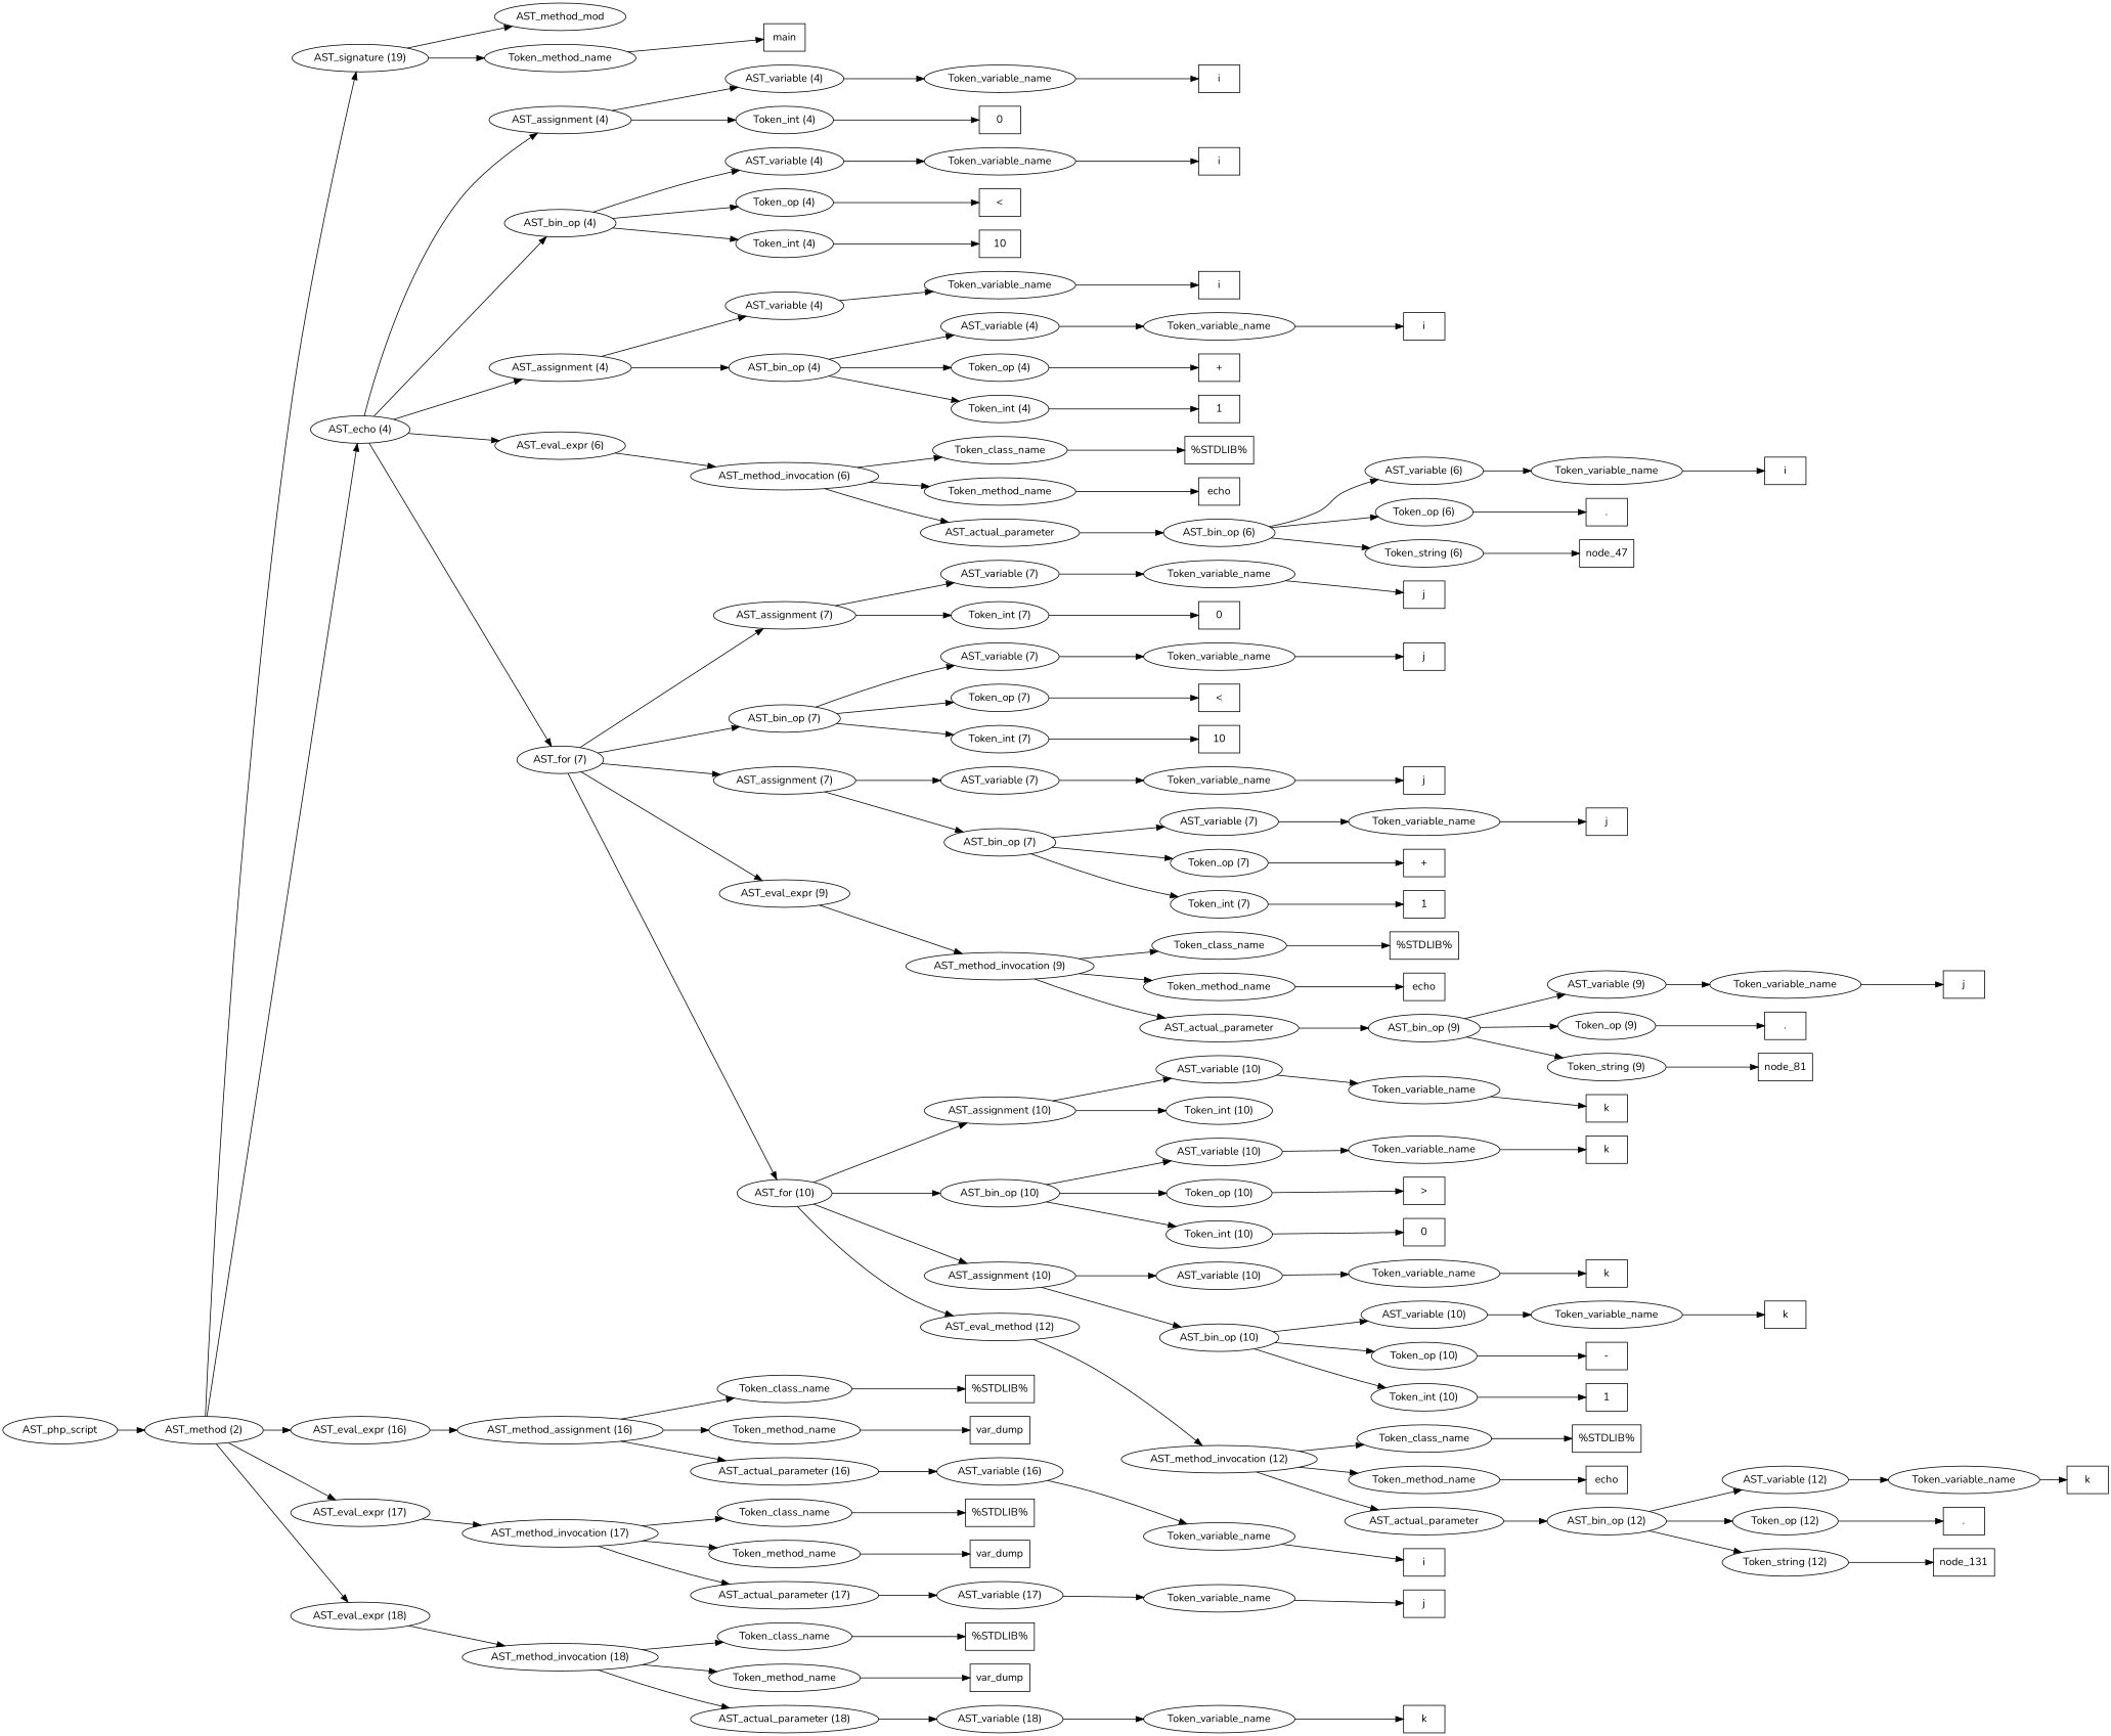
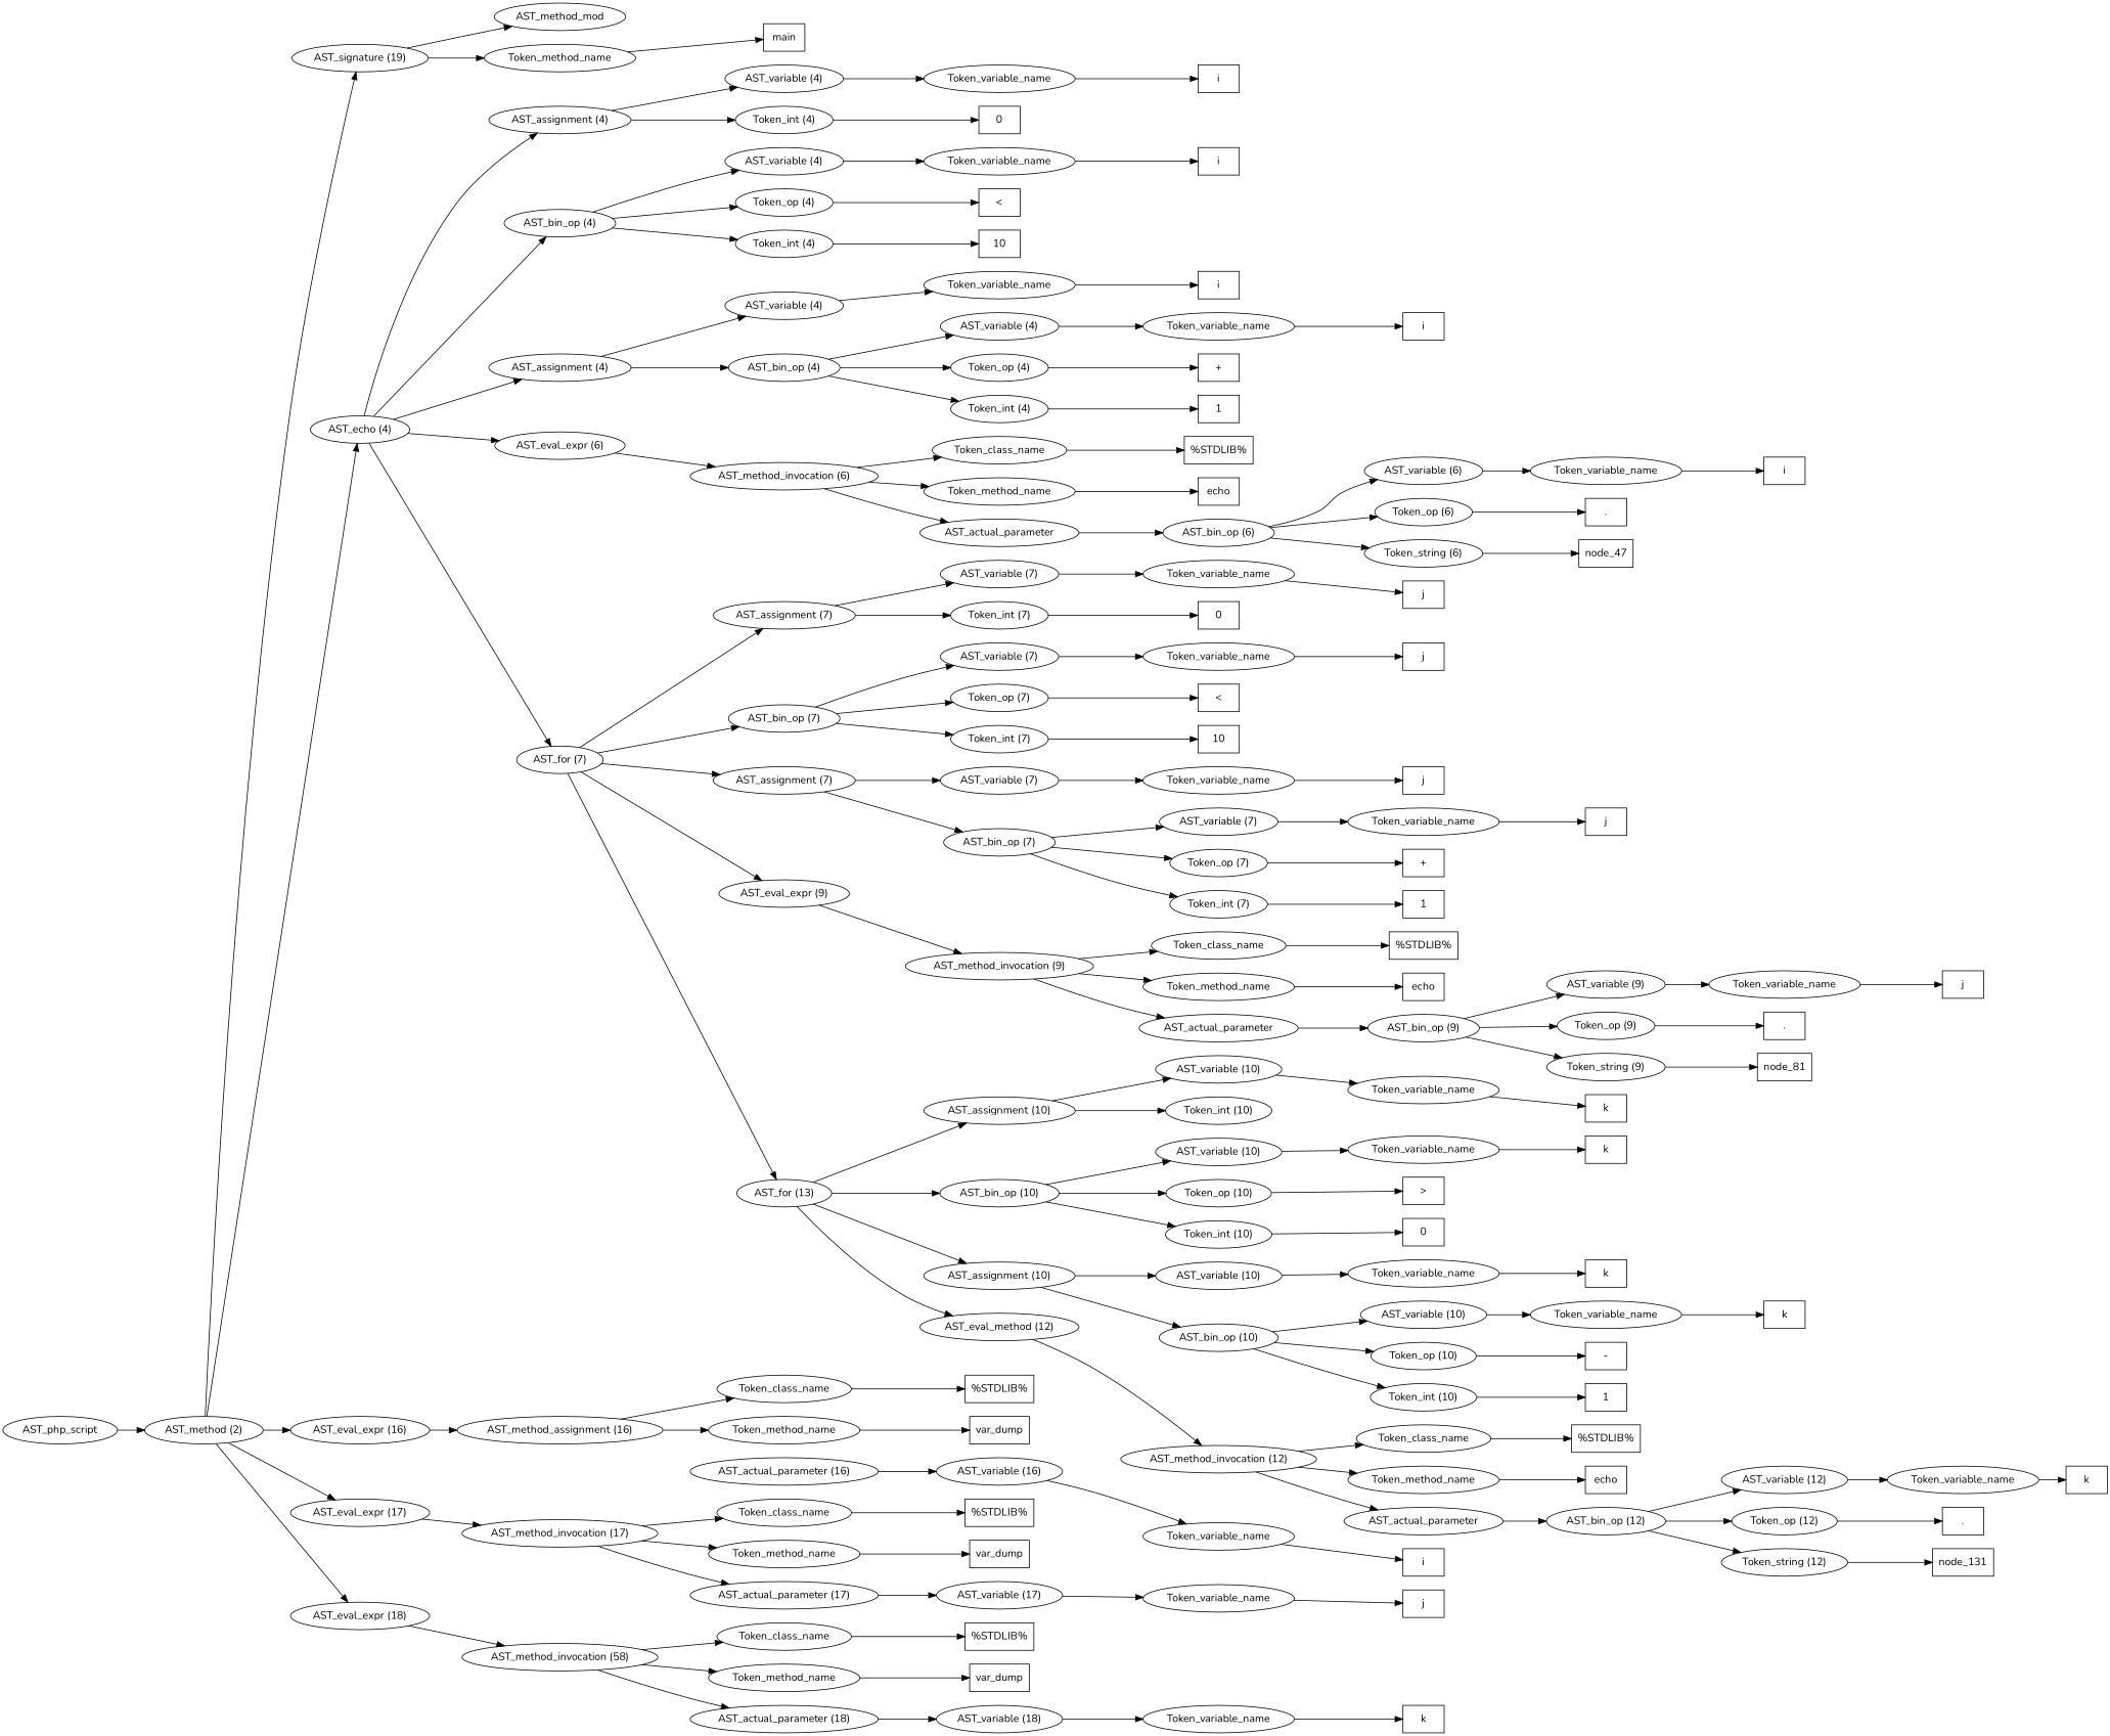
  digraph {
    fontname=Nunito
    rankdir=LR
    node [fontname=Nunito]
    edge [fontname=Nunito]
    n1 [label=AST_php_script]
    n2 [label="AST_method (2)"]
    n3 [label="AST_signature (19)"]
    n4 [label="AST_echo (4)"]
    n5 [label="AST_eval_expr (16)"]
    n6 [label="AST_eval_expr (17)"]
    n7 [label="AST_eval_expr (18)"]
    n8 [label=AST_method_mod]
    n9 [label=Token_method_name]
    n10 [label="AST_assignment (4)"]
    n11 [label="AST_bin_op (4)"]
    n12 [label="AST_assignment (4)"]
    n13 [label="AST_eval_expr (6)"]
    n14 [label="AST_for (7)"]
    n15 [label="AST_method_assignment (16)"]
    n16 [label="AST_method_invocation (17)"]
-   n17 [label="AST_method_invocation (18)"]
+   n17 [label="AST_method_invocation (58)"]
    n18 [label=main shape=box]
    n19 [label="AST_variable (4)"]
    n20 [label="Token_int (4)"]
    n21 [label="AST_variable (4)"]
    n22 [label="Token_op (4)"]
    n23 [label="Token_int (4)"]
    n24 [label="AST_variable (4)"]
    n25 [label="AST_bin_op (4)"]
    n26 [label="AST_method_invocation (6)"]
    n27 [label="AST_assignment (7)"]
    n28 [label="AST_bin_op (7)"]
    n29 [label="AST_assignment (7)"]
    n30 [label="AST_eval_expr (9)"]
-   n31 [label="AST_for (10)"]
+   n31 [label="AST_for (13)"]
    n32 [label=Token_variable_name]
    n33 [label=0 shape=box]
    n34 [label=i shape=box]
    n35 [label=Token_variable_name]
    n36 [label="<" shape=box]
    n37 [label=10 shape=box]
    n38 [label=i shape=box]
    n39 [label=Token_variable_name]
    n40 [label="AST_variable (4)"]
    n41 [label="Token_op (4)"]
    n42 [label="Token_int (4)"]
    n43 [label=i shape=box]
    n44 [label=Token_variable_name]
    n45 [label="+" shape=box]
    n46 [label=1 shape=box]
    n47 [label=i shape=box]
    n48 [label=Token_class_name]
    n49 [label=Token_method_name]
    n50 [label=AST_actual_parameter]
    n51 [label="%STDLIB%" shape=box]
    n52 [label=echo shape=box]
    n53 [label="AST_bin_op (6)"]
    n54 [label="AST_variable (6)"]
    n55 [label="Token_op (6)"]
    n56 [label="Token_string (6)"]
    n57 [label=Token_variable_name]
    n58 [label="." shape=box]
    node_47 [shape=box]
    n60 [label=i shape=box]
    n61 [label="AST_variable (7)"]
    n62 [label="Token_int (7)"]
    n63 [label="AST_variable (7)"]
    n64 [label="Token_op (7)"]
    n65 [label="Token_int (7)"]
    n66 [label="AST_variable (7)"]
    n67 [label="AST_bin_op (7)"]
    n68 [label="AST_method_invocation (9)"]
    n69 [label="AST_assignment (10)"]
    n70 [label="AST_bin_op (10)"]
    n71 [label="AST_assignment (10)"]
    n72 [label="AST_eval_method (12)"]
    n73 [label=Token_variable_name]
    n74 [label=0 shape=box]
    n75 [label=j shape=box]
    n76 [label=Token_variable_name]
    n77 [label="<" shape=box]
    n78 [label=10 shape=box]
    n79 [label=j shape=box]
    n80 [label=Token_variable_name]
    n81 [label="AST_variable (7)"]
    n82 [label="Token_op (7)"]
    n83 [label="Token_int (7)"]
    n84 [label=j shape=box]
    n85 [label=Token_variable_name]
    n86 [label="+" shape=box]
    n87 [label=1 shape=box]
    n88 [label=j shape=box]
    n89 [label=Token_class_name]
    n90 [label=Token_method_name]
    n91 [label=AST_actual_parameter]
    n92 [label="%STDLIB%" shape=box]
    n93 [label=echo shape=box]
    n94 [label="AST_bin_op (9)"]
    n95 [label="AST_variable (9)"]
    n96 [label="Token_op (9)"]
    n97 [label="Token_string (9)"]
    n98 [label=Token_variable_name]
    n99 [label="." shape=box]
    n100 [label=node_81 shape=box]
    n101 [label=j shape=box]
    n102 [label="AST_variable (10)"]
    n103 [label="Token_int (10)"]
    n104 [label="AST_variable (10)"]
    n105 [label="Token_op (10)"]
    n106 [label="Token_int (10)"]
    n107 [label="AST_variable (10)"]
    n108 [label="AST_bin_op (10)"]
    n109 [label="AST_method_invocation (12)"]
    n110 [label=Token_variable_name]
    n111 [label=k shape=box]
    n112 [label=Token_variable_name]
    n113 [label=">" shape=box]
    n114 [label=0 shape=box]
    n115 [label=k shape=box]
    n116 [label=Token_variable_name]
    n117 [label="AST_variable (10)"]
    n118 [label="Token_op (10)"]
    n119 [label="Token_int (10)"]
    n120 [label=k shape=box]
    n121 [label=Token_variable_name]
    n122 [label="-" shape=box]
    n123 [label=1 shape=box]
    n124 [label=k shape=box]
    n125 [label=Token_class_name]
    n126 [label=Token_method_name]
    n127 [label=AST_actual_parameter]
    n128 [label="%STDLIB%" shape=box]
    n129 [label=echo shape=box]
    n130 [label="AST_bin_op (12)"]
    n131 [label="AST_variable (12)"]
    n132 [label="Token_op (12)"]
    n133 [label="Token_string (12)"]
    n134 [label=Token_variable_name]
    n135 [label="." shape=box]
    node_131 [shape=box]
    n137 [label=k shape=box]
    n138 [label=Token_class_name]
    n139 [label=Token_method_name]
    n140 [label="AST_actual_parameter (16)"]
    n141 [label="%STDLIB%" shape=box]
    n142 [label=var_dump shape=box]
    n143 [label="AST_variable (16)"]
    n144 [label=Token_variable_name]
    n145 [label=i shape=box]
    n146 [label=Token_class_name]
    n147 [label=Token_method_name]
    n148 [label="AST_actual_parameter (17)"]
    n149 [label="%STDLIB%" shape=box]
    n150 [label=var_dump shape=box]
    n151 [label="AST_variable (17)"]
    n152 [label=Token_variable_name]
    n153 [label=j shape=box]
    n154 [label=Token_class_name]
    n155 [label=Token_method_name]
    n156 [label="AST_actual_parameter (18)"]
    n157 [label="%STDLIB%" shape=box]
    n158 [label=var_dump shape=box]
    n159 [label="AST_variable (18)"]
    n160 [label=Token_variable_name]
    n161 [label=k shape=box]
    n1 -> n2
    n2 -> n3
    n2 -> n4
    n2 -> n5
    n2 -> n6
    n2 -> n7
    n3 -> n8
    n3 -> n9
    n4 -> n10
    n4 -> n11
    n4 -> n12
    n4 -> n13
    n4 -> n14
    n5 -> n15
    n6 -> n16
    n7 -> n17
    n9 -> n18
    n10 -> n19
    n10 -> n20
    n11 -> n21
    n11 -> n22
    n11 -> n23
    n12 -> n24
    n12 -> n25
    n13 -> n26
    n14 -> n27
    n14 -> n28
    n14 -> n29
    n14 -> n30
    n14 -> n31
    n15 -> n138
    n15 -> n139
-   n15 -> n140
    n16 -> n146
    n16 -> n147
    n16 -> n148
    n17 -> n154
    n17 -> n155
    n17 -> n156
    n19 -> n32
    n20 -> n33
    n21 -> n35
    n22 -> n36
    n23 -> n37
    n24 -> n39
    n25 -> n40
    n25 -> n41
    n25 -> n42
    n26 -> n48
    n26 -> n49
    n26 -> n50
    n27 -> n61
    n27 -> n62
    n28 -> n63
    n28 -> n64
    n28 -> n65
    n29 -> n66
    n29 -> n67
    n30 -> n68
    n31 -> n69
    n31 -> n70
    n31 -> n71
    n31 -> n72
    n32 -> n34
    n35 -> n38
    n39 -> n43
    n40 -> n44
    n41 -> n45
    n42 -> n46
    n44 -> n47
    n48 -> n51
    n49 -> n52
    n50 -> n53
    n53 -> n54
    n53 -> n55
    n53 -> n56
    n54 -> n57
    n55 -> n58
    n56 -> node_47
    n57 -> n60
    n61 -> n73
    n62 -> n74
    n63 -> n76
    n64 -> n77
    n65 -> n78
    n66 -> n80
    n67 -> n81
    n67 -> n82
    n67 -> n83
    n68 -> n89
    n68 -> n90
    n68 -> n91
    n69 -> n102
    n69 -> n103
    n70 -> n104
    n70 -> n105
    n70 -> n106
    n71 -> n107
    n71 -> n108
    n72 -> n109
    n73 -> n75
    n76 -> n79
    n80 -> n84
    n81 -> n85
    n82 -> n86
    n83 -> n87
    n85 -> n88
    n89 -> n92
    n90 -> n93
    n91 -> n94
    n94 -> n95
    n94 -> n96
    n94 -> n97
    n95 -> n98
    n96 -> n99
    n97 -> n100
    n98 -> n101
    n102 -> n110
    n104 -> n112
    n105 -> n113
    n106 -> n114
    n107 -> n116
    n108 -> n117
    n108 -> n118
    n108 -> n119
    n109 -> n125
    n109 -> n126
    n109 -> n127
    n110 -> n111
    n112 -> n115
    n116 -> n120
    n117 -> n121
    n118 -> n122
    n119 -> n123
    n121 -> n124
    n125 -> n128
    n126 -> n129
    n127 -> n130
    n130 -> n131
    n130 -> n132
    n130 -> n133
    n131 -> n134
    n132 -> n135
    n133 -> node_131
    n134 -> n137
    n138 -> n141
    n139 -> n142
    n140 -> n143
    n143 -> n144
    n144 -> n145
    n146 -> n149
    n147 -> n150
    n148 -> n151
    n151 -> n152
    n152 -> n153
    n154 -> n157
    n155 -> n158
    n156 -> n159
    n159 -> n160
    n160 -> n161
  }
